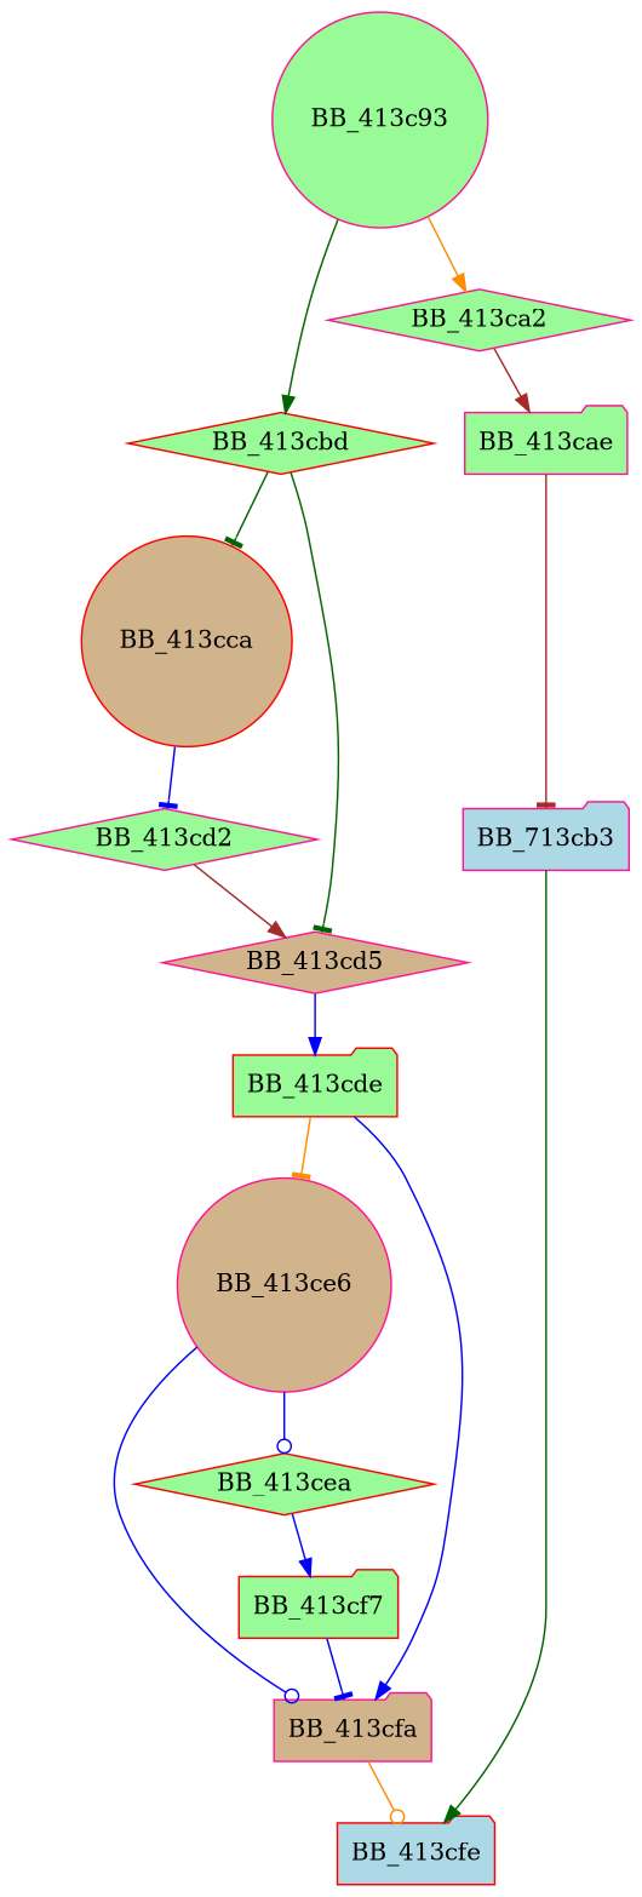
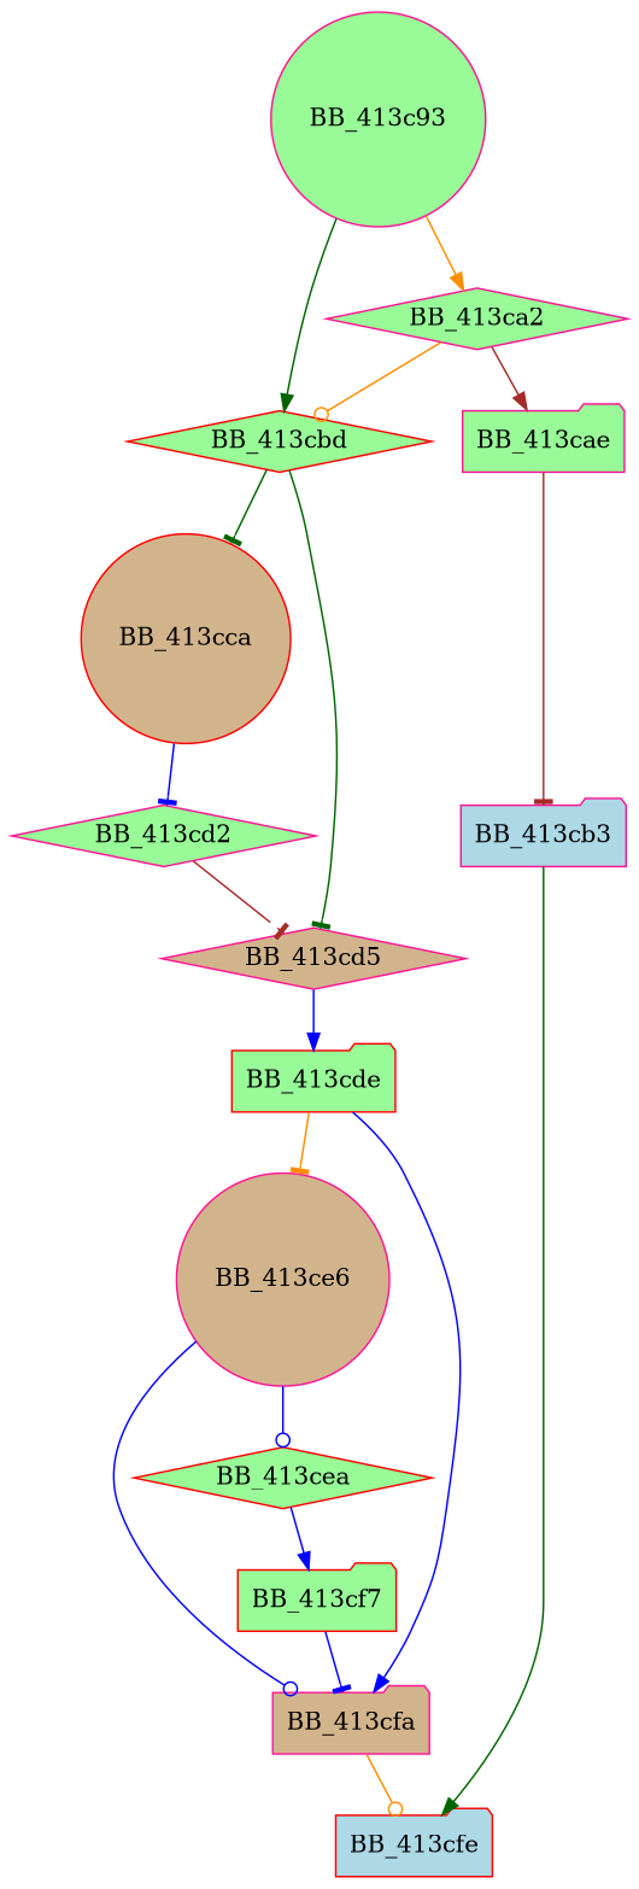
  digraph {
    node [color=deeppink fillcolor=palegreen shape=folder style=filled]
    edge [arrowhead=normal color=blue]
    BB_413c93 [shape=circle]
    BB_413ca2 [shape=diamond]
    BB_413cbd [color=red shape=diamond]
    BB_413cae
    BB_413cca [color=red fillcolor=tan shape=circle]
    BB_413cd5 [fillcolor=tan shape=diamond]
-   BB_413cb3 [fillcolor=lightblue label=BB_713cb3]
+   BB_413cb3 [fillcolor=lightblue]
    BB_413cd2 [shape=diamond]
    BB_413cde [color=red]
    BB_413cfe [color=red fillcolor=lightblue]
    BB_413ce6 [fillcolor=tan shape=circle]
    BB_413cfa [fillcolor=tan]
    BB_413cea [color=red shape=diamond]
    BB_413cf7 [color=red]
    BB_413c93 -> BB_413ca2 [color=darkorange]
    BB_413c93 -> BB_413cbd [color=darkgreen]
+   BB_413ca2 -> BB_413cbd [arrowhead=odot color=darkorange]
    BB_413ca2 -> BB_413cae [color=brown]
    BB_413cbd -> BB_413cca [arrowhead=tee color=darkgreen]
    BB_413cbd -> BB_413cd5 [arrowhead=tee color=darkgreen]
    BB_413cae -> BB_413cb3 [arrowhead=tee color=brown]
    BB_413cca -> BB_413cd2 [arrowhead=tee]
    BB_413cd5 -> BB_413cde
    BB_413cb3 -> BB_413cfe [color=darkgreen]
-   BB_413cd2 -> BB_413cd5 [color=brown]
+   BB_413cd2 -> BB_413cd5 [arrowhead=tee color=brown]
    BB_413cde -> BB_413ce6 [arrowhead=tee color=darkorange]
    BB_413cde -> BB_413cfa
    BB_413ce6 -> BB_413cfa [arrowhead=odot]
    BB_413ce6 -> BB_413cea [arrowhead=odot]
    BB_413cfa -> BB_413cfe [arrowhead=odot color=darkorange]
    BB_413cea -> BB_413cf7
    BB_413cf7 -> BB_413cfa [arrowhead=tee]
  }
